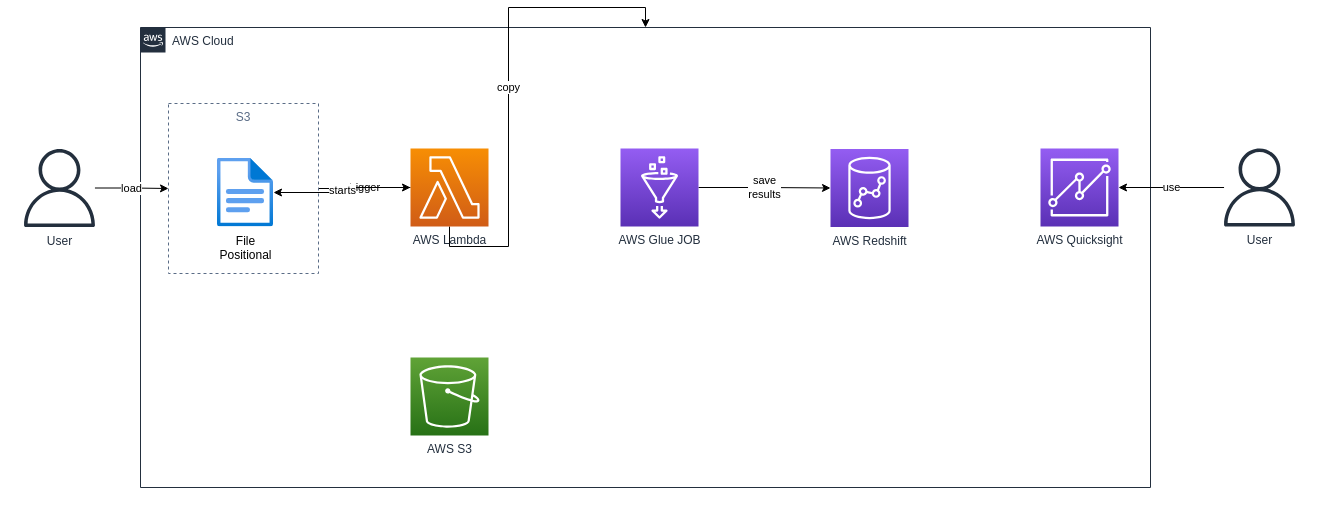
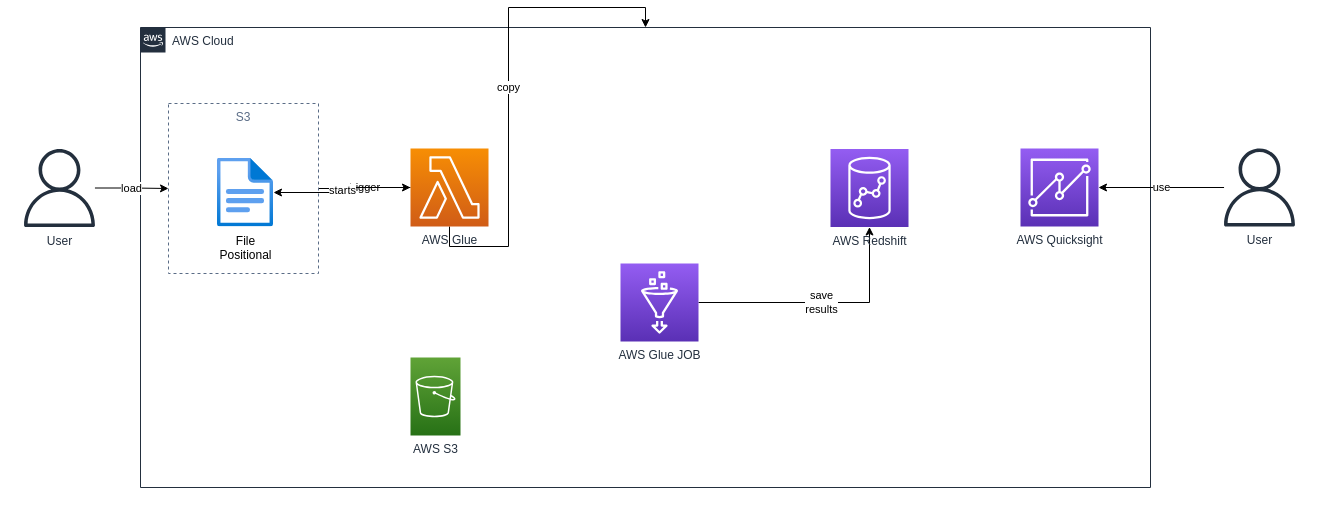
  <mxCell id="0" />
  <mxCell id="1" parent="0" />
  <mxCell id="2" value="AWS Cloud" style="points=[[0,0],[0.25,0],[0.5,0],[0.75,0],[1,0],[1,0.25],[1,0.5],[1,0.75],[1,1],[0.75,1],[0.5,1],[0.25,1],[0,1],[0,0.75],[0,0.5],[0,0.25]];outlineConnect=0;gradientColor=none;html=1;whiteSpace=wrap;fontSize=12;fontStyle=0;shape=mxgraph.aws4.group;grIcon=mxgraph.aws4.group_aws_cloud_alt;strokeColor=#232F3E;fillColor=none;verticalAlign=top;align=left;spacingLeft=30;fontColor=#232F3E;dashed=0;" vertex="1" parent="1"><mxGeometry x="140" y="20" width="1010" height="460" as="geometry" /></mxCell>
  <mxCell id="3" value="trigger" style="edgeStyle=orthogonalEdgeStyle;rounded=0;orthogonalLoop=1;jettySize=auto;html=1;" edge="1" parent="1" source="4" target="8"><mxGeometry relative="1" as="geometry"><mxPoint x="440" y="180" as="targetPoint" /></mxGeometry></mxCell>
  <mxCell id="4" value="S3" style="fillColor=none;strokeColor=#5A6C86;dashed=1;verticalAlign=top;fontStyle=0;fontColor=#5A6C86;" vertex="1" parent="1"><mxGeometry x="168" y="96" width="150" height="170" as="geometry" /></mxCell>
  <mxCell id="5" value="File&lt;br&gt;Positional" style="aspect=fixed;html=1;points=[];align=center;image;fontSize=12;image=img/lib/azure2/general/File.svg;" vertex="1" parent="1"><mxGeometry x="217" y="150.5" width="56.0" height="69" as="geometry" /></mxCell>
  <mxCell id="6" value="starts" style="edgeStyle=orthogonalEdgeStyle;rounded=0;orthogonalLoop=1;jettySize=auto;html=1;" edge="1" parent="1" source="8" target="5"><mxGeometry relative="1" as="geometry" /></mxCell>
  <mxCell id="7" value="copy" style="edgeStyle=orthogonalEdgeStyle;rounded=0;orthogonalLoop=1;jettySize=auto;html=1;" edge="1" parent="1" source="8" target="2"><mxGeometry relative="1" as="geometry" /></mxCell>
- <mxCell id="8" value="AWS Lambda" style="sketch=0;points=[[0,0,0],[0.25,0,0],[0.5,0,0],[0.75,0,0],[1,0,0],[0,1,0],[0.25,1,0],[0.5,1,0],[0.75,1,0],[1,1,0],[0,0.25,0],[0,0.5,0],[0,0.75,0],[1,0.25,0],[1,0.5,0],[1,0.75,0]];outlineConnect=0;fontColor=#232F3E;gradientColor=#F78E04;gradientDirection=north;fillColor=#D05C17;strokeColor=#ffffff;dashed=0;verticalLabelPosition=bottom;verticalAlign=top;align=center;html=1;fontSize=12;fontStyle=0;aspect=fixed;shape=mxgraph.aws4.resourceIcon;resIcon=mxgraph.aws4.lambda;" vertex="1" parent="1"><mxGeometry x="410" y="141" width="78" height="78" as="geometry" /></mxCell>
+ <mxCell id="8" value="AWS Glue" style="sketch=0;points=[[0,0,0],[0.25,0,0],[0.5,0,0],[0.75,0,0],[1,0,0],[0,1,0],[0.25,1,0],[0.5,1,0],[0.75,1,0],[1,1,0],[0,0.25,0],[0,0.5,0],[0,0.75,0],[1,0.25,0],[1,0.5,0],[1,0.75,0]];outlineConnect=0;fontColor=#232F3E;gradientColor=#F78E04;gradientDirection=north;fillColor=#D05C17;strokeColor=#ffffff;dashed=0;verticalLabelPosition=bottom;verticalAlign=top;align=center;html=1;fontSize=12;fontStyle=0;aspect=fixed;shape=mxgraph.aws4.resourceIcon;resIcon=mxgraph.aws4.lambda;" vertex="1" parent="1"><mxGeometry x="410" y="141" width="78" height="78" as="geometry" /></mxCell>
  <mxCell id="9" value="save&lt;br&gt;results" style="edgeStyle=orthogonalEdgeStyle;rounded=0;orthogonalLoop=1;jettySize=auto;html=1;" edge="1" parent="1" source="10" target="12"><mxGeometry relative="1" as="geometry" /></mxCell>
- <mxCell id="10" value="AWS Glue JOB" style="sketch=0;points=[[0,0,0],[0.25,0,0],[0.5,0,0],[0.75,0,0],[1,0,0],[0,1,0],[0.25,1,0],[0.5,1,0],[0.75,1,0],[1,1,0],[0,0.25,0],[0,0.5,0],[0,0.75,0],[1,0.25,0],[1,0.5,0],[1,0.75,0]];outlineConnect=0;fontColor=#232F3E;gradientColor=#945DF2;gradientDirection=north;fillColor=#5A30B5;strokeColor=#ffffff;dashed=0;verticalLabelPosition=bottom;verticalAlign=top;align=center;html=1;fontSize=12;fontStyle=0;aspect=fixed;shape=mxgraph.aws4.resourceIcon;resIcon=mxgraph.aws4.glue;" vertex="1" parent="1"><mxGeometry x="620" y="141" width="78" height="78" as="geometry" /></mxCell>
- <mxCell id="11" value="AWS S3" style="sketch=0;points=[[0,0,0],[0.25,0,0],[0.5,0,0],[0.75,0,0],[1,0,0],[0,1,0],[0.25,1,0],[0.5,1,0],[0.75,1,0],[1,1,0],[0,0.25,0],[0,0.5,0],[0,0.75,0],[1,0.25,0],[1,0.5,0],[1,0.75,0]];outlineConnect=0;fontColor=#232F3E;gradientColor=#60A337;gradientDirection=north;fillColor=#277116;strokeColor=#ffffff;dashed=0;verticalLabelPosition=bottom;verticalAlign=top;align=center;html=1;fontSize=12;fontStyle=0;aspect=fixed;shape=mxgraph.aws4.resourceIcon;resIcon=mxgraph.aws4.s3;" vertex="1" parent="1"><mxGeometry x="410" y="350" width="78" height="78" as="geometry" /></mxCell>
+ <mxCell id="10" value="AWS Glue JOB" style="sketch=0;points=[[0,0,0],[0.25,0,0],[0.5,0,0],[0.75,0,0],[1,0,0],[0,1,0],[0.25,1,0],[0.5,1,0],[0.75,1,0],[1,1,0],[0,0.25,0],[0,0.5,0],[0,0.75,0],[1,0.25,0],[1,0.5,0],[1,0.75,0]];outlineConnect=0;fontColor=#232F3E;gradientColor=#945DF2;gradientDirection=north;fillColor=#5A30B5;strokeColor=#ffffff;dashed=0;verticalLabelPosition=bottom;verticalAlign=top;align=center;html=1;fontSize=12;fontStyle=0;aspect=fixed;shape=mxgraph.aws4.resourceIcon;resIcon=mxgraph.aws4.glue;" vertex="1" parent="1"><mxGeometry x="620" y="256" width="78" height="78" as="geometry" /></mxCell>
+ <mxCell id="11" value="AWS S3" style="sketch=0;points=[[0,0,0],[0.25,0,0],[0.5,0,0],[0.75,0,0],[1,0,0],[0,1,0],[0.25,1,0],[0.5,1,0],[0.75,1,0],[1,1,0],[0,0.25,0],[0,0.5,0],[0,0.75,0],[1,0.25,0],[1,0.5,0],[1,0.75,0]];outlineConnect=0;fontColor=#232F3E;gradientColor=#60A337;gradientDirection=north;fillColor=#277116;strokeColor=#ffffff;dashed=0;verticalLabelPosition=bottom;verticalAlign=top;align=center;html=1;fontSize=12;fontStyle=0;aspect=fixed;shape=mxgraph.aws4.resourceIcon;resIcon=mxgraph.aws4.s3;" vertex="1" parent="1"><mxGeometry x="410" y="350" width="50" height="78" as="geometry" /></mxCell>
  <mxCell id="12" value="AWS Redshift" style="sketch=0;points=[[0,0,0],[0.25,0,0],[0.5,0,0],[0.75,0,0],[1,0,0],[0,1,0],[0.25,1,0],[0.5,1,0],[0.75,1,0],[1,1,0],[0,0.25,0],[0,0.5,0],[0,0.75,0],[1,0.25,0],[1,0.5,0],[1,0.75,0]];outlineConnect=0;fontColor=#232F3E;gradientColor=#945DF2;gradientDirection=north;fillColor=#5A30B5;strokeColor=#ffffff;dashed=0;verticalLabelPosition=bottom;verticalAlign=top;align=center;html=1;fontSize=12;fontStyle=0;aspect=fixed;shape=mxgraph.aws4.resourceIcon;resIcon=mxgraph.aws4.redshift;" vertex="1" parent="1"><mxGeometry x="830" y="141.5" width="78" height="78" as="geometry" /></mxCell>
- <mxCell id="13" value="AWS Quicksight" style="sketch=0;points=[[0,0,0],[0.25,0,0],[0.5,0,0],[0.75,0,0],[1,0,0],[0,1,0],[0.25,1,0],[0.5,1,0],[0.75,1,0],[1,1,0],[0,0.25,0],[0,0.5,0],[0,0.75,0],[1,0.25,0],[1,0.5,0],[1,0.75,0]];outlineConnect=0;fontColor=#232F3E;gradientColor=#945DF2;gradientDirection=north;fillColor=#5A30B5;strokeColor=#ffffff;dashed=0;verticalLabelPosition=bottom;verticalAlign=top;align=center;html=1;fontSize=12;fontStyle=0;aspect=fixed;shape=mxgraph.aws4.resourceIcon;resIcon=mxgraph.aws4.quicksight;" vertex="1" parent="1"><mxGeometry x="1040" y="141" width="78" height="78" as="geometry" /></mxCell>
+ <mxCell id="13" value="AWS Quicksight" style="sketch=0;points=[[0,0,0],[0.25,0,0],[0.5,0,0],[0.75,0,0],[1,0,0],[0,1,0],[0.25,1,0],[0.5,1,0],[0.75,1,0],[1,1,0],[0,0.25,0],[0,0.5,0],[0,0.75,0],[1,0.25,0],[1,0.5,0],[1,0.75,0]];outlineConnect=0;fontColor=#232F3E;gradientColor=#945DF2;gradientDirection=north;fillColor=#5A30B5;strokeColor=#ffffff;dashed=0;verticalLabelPosition=bottom;verticalAlign=top;align=center;html=1;fontSize=12;fontStyle=0;aspect=fixed;shape=mxgraph.aws4.resourceIcon;resIcon=mxgraph.aws4.quicksight;" vertex="1" parent="1"><mxGeometry x="1020" y="141" width="78" height="78" as="geometry" /></mxCell>
  <mxCell id="14" value="use" style="edgeStyle=orthogonalEdgeStyle;rounded=0;orthogonalLoop=1;jettySize=auto;html=1;" edge="1" parent="1" source="15" target="13"><mxGeometry relative="1" as="geometry" /></mxCell>
  <mxCell id="15" value="User" style="sketch=0;outlineConnect=0;fontColor=#232F3E;gradientColor=none;fillColor=#232F3D;strokeColor=none;dashed=0;verticalLabelPosition=bottom;verticalAlign=top;align=center;html=1;fontSize=12;fontStyle=0;aspect=fixed;pointerEvents=1;shape=mxgraph.aws4.user;" vertex="1" parent="1"><mxGeometry x="1220" y="141" width="78" height="78" as="geometry" /></mxCell>
  <mxCell id="16" value="load" style="edgeStyle=orthogonalEdgeStyle;rounded=0;orthogonalLoop=1;jettySize=auto;html=1;" edge="1" parent="1" source="17" target="4"><mxGeometry relative="1" as="geometry" /></mxCell>
  <mxCell id="17" value="User" style="sketch=0;outlineConnect=0;fontColor=#232F3E;gradientColor=none;fillColor=#232F3D;strokeColor=none;dashed=0;verticalLabelPosition=bottom;verticalAlign=top;align=center;html=1;fontSize=12;fontStyle=0;aspect=fixed;pointerEvents=1;shape=mxgraph.aws4.user;" vertex="1" parent="1"><mxGeometry x="20" y="141.5" width="78" height="78" as="geometry" /></mxCell>
